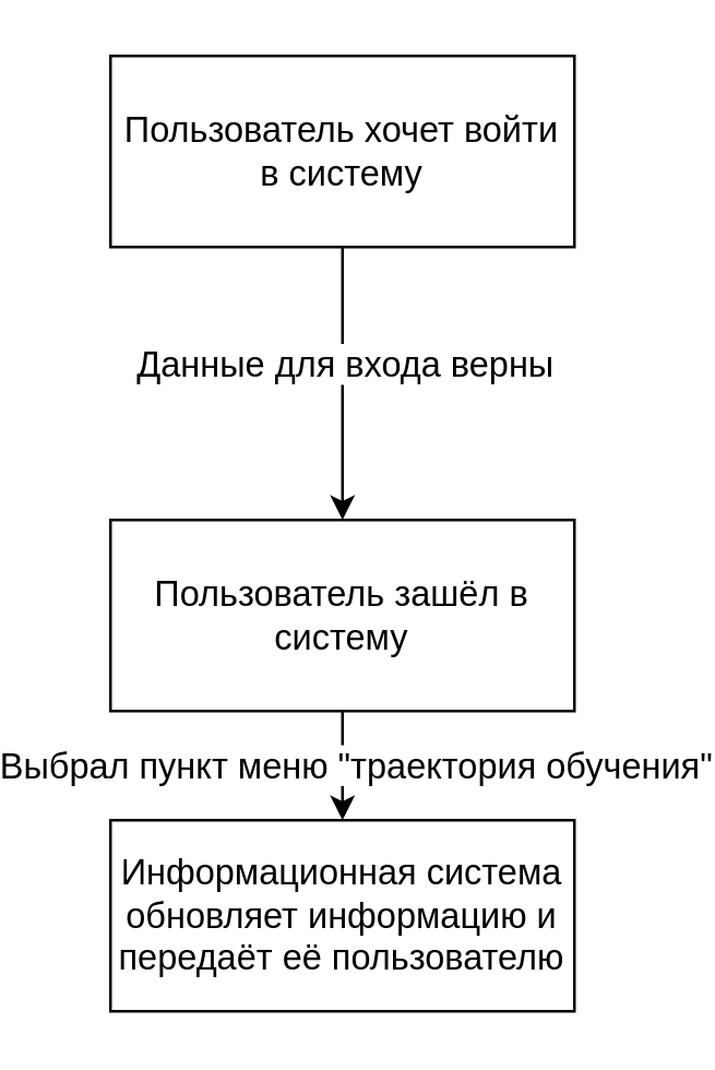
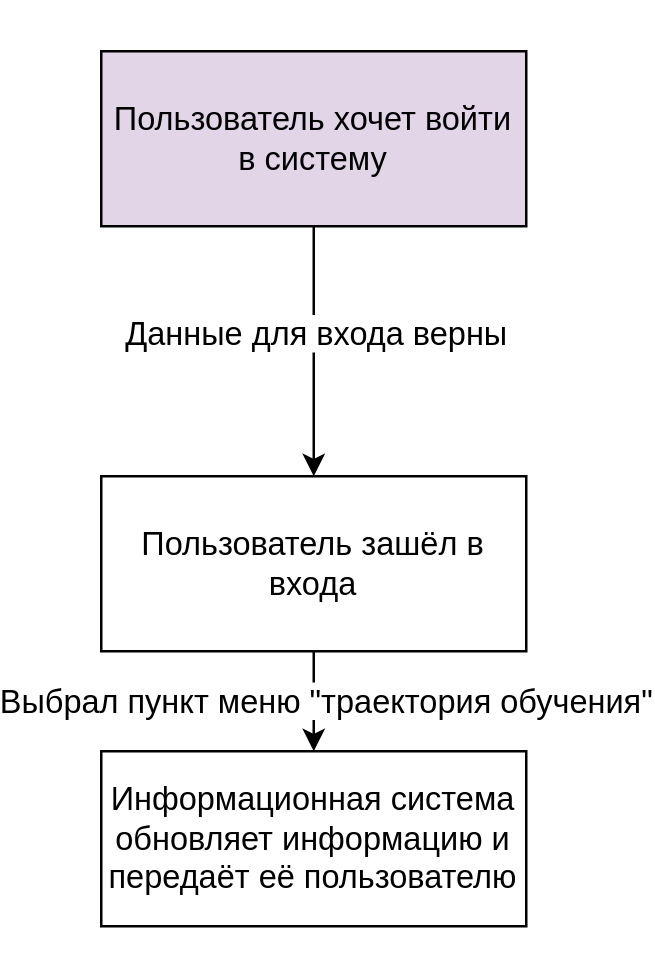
  <mxCell id="0" />
  <mxCell id="1" parent="0" />
  <mxCell id="2" style="edgeStyle=orthogonalEdgeStyle;rounded=0;orthogonalLoop=1;jettySize=auto;html=1;exitX=0.5;exitY=1;exitDx=0;exitDy=0;entryX=0.5;entryY=0;entryDx=0;entryDy=0;fontSize=13;" edge="1" parent="1" source="4" target="6"><mxGeometry relative="1" as="geometry" /></mxCell>
  <mxCell id="3" value="Данные для входа верны" style="edgeLabel;html=1;align=center;verticalAlign=middle;resizable=0;points=[];fontSize=13;" vertex="1" connectable="0" parent="2"><mxGeometry x="-0.293" relative="1" as="geometry"><mxPoint y="7" as="offset" /></mxGeometry></mxCell>
- <mxCell id="4" value="&lt;font style=&quot;font-size: 13px;&quot;&gt;Пользователь хочет войти в систему&lt;/font&gt;" style="rounded=0;whiteSpace=wrap;html=1;" vertex="1" parent="1"><mxGeometry x="20" y="20" width="170" height="70" as="geometry" /></mxCell>
+ <mxCell id="4" value="&lt;font style=&quot;font-size: 13px;&quot;&gt;Пользователь хочет войти в систему&lt;/font&gt;" style="rounded=0;whiteSpace=wrap;html=1;fillColor=#e1d5e7;" vertex="1" parent="1"><mxGeometry x="20" y="20" width="170" height="70" as="geometry" /></mxCell>
  <mxCell id="5" value="Выбрал пункт меню &quot;траектория обучения&quot;" style="edgeStyle=orthogonalEdgeStyle;rounded=0;orthogonalLoop=1;jettySize=auto;html=1;exitX=0.5;exitY=1;exitDx=0;exitDy=0;entryX=0.5;entryY=0;entryDx=0;entryDy=0;fontSize=13;" edge="1" parent="1" source="6" target="7"><mxGeometry y="5" relative="1" as="geometry"><mxPoint as="offset" /></mxGeometry></mxCell>
- <mxCell id="6" value="&lt;font style=&quot;font-size: 13px;&quot;&gt;Пользователь зашёл в систему&lt;/font&gt;" style="rounded=0;whiteSpace=wrap;html=1;" vertex="1" parent="1"><mxGeometry x="20" y="190" width="170" height="70" as="geometry" /></mxCell>
+ <mxCell id="6" value="&lt;font style=&quot;font-size: 13px;&quot;&gt;Пользователь зашёл в входа&lt;/font&gt;" style="rounded=0;whiteSpace=wrap;html=1;" vertex="1" parent="1"><mxGeometry x="20" y="190" width="170" height="70" as="geometry" /></mxCell>
  <mxCell id="7" value="&lt;font style=&quot;font-size: 13px;&quot;&gt;Информационная система обновляет информацию и передаёт её пользователю&lt;/font&gt;" style="rounded=0;whiteSpace=wrap;html=1;" vertex="1" parent="1"><mxGeometry x="20" y="300" width="170" height="70" as="geometry" /></mxCell>
